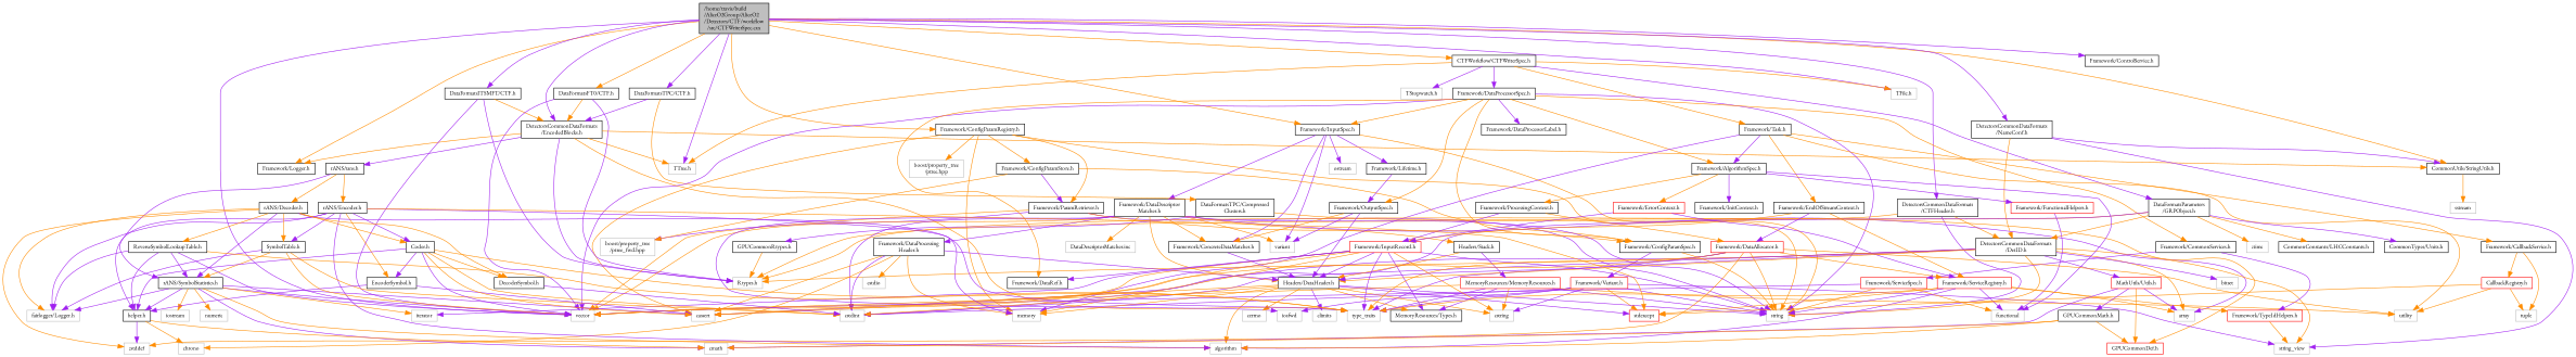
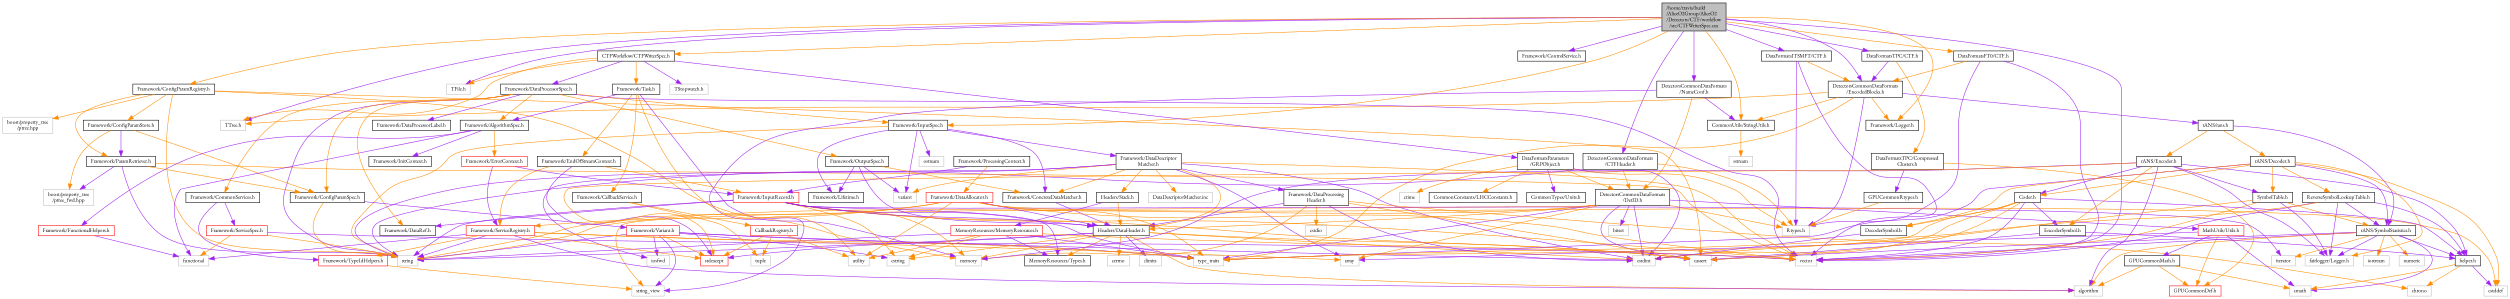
  digraph {
    fontname="EB Garamond"
    node [color=black fontname="EB Garamond" fontsize=10 shape=record]
    edge [color=darkorange fontname="EB Garamond" fontsize=10 labelfontname=Helvetica labelfontsize=10 style=solid]
    n1 [fillcolor=grey75 fontcolor=black height=0.2 label="/home/travis/build\l/AliceO2Group/AliceO2\l/Detectors/CTF/workflow\l/src/CTFWriterSpec.cxx" style=filled width=0.4]
    n2 [color=grey75 height=0.2 label=vector width=0.4]
    n3 [color=grey75 height=0.2 label="TFile.h" width=0.4]
    n4 [color=grey75 height=0.2 label="TTree.h" width=0.4]
    n5 [height=0.2 label="Framework/Logger.h" width=0.4]
    n6 [height=0.2 label="Framework/ControlService.h" width=0.4]
    n7 [height=0.2 label="Framework/ConfigParamRegistry.h" width=0.4]
    n8 [height=0.2 label="Framework/InputSpec.h" width=0.4]
    n9 [height=0.2 label="CommonUtils/StringUtils.h" width=0.4]
    n10 [height=0.2 label="CTFWorkflow/CTFWriterSpec.h" width=0.4]
    n11 [height=0.2 label="DetectorsCommonDataFormats\l/EncodedBlocks.h" width=0.4]
    n12 [height=0.2 label="DetectorsCommonDataFormats\l/CTFHeader.h" width=0.4]
    n13 [height=0.2 label="DetectorsCommonDataFormats\l/NameConf.h" width=0.4]
    n14 [height=0.2 label="DataFormatsITSMFT/CTF.h" width=0.4]
    n15 [height=0.2 label="DataFormatsTPC/CTF.h" width=0.4]
    n16 [height=0.2 label="DataFormatsFT0/CTF.h" width=0.4]
    n17 [height=0.2 label="Framework/ParamRetriever.h" width=0.4]
    n18 [color=grey75 height=0.2 label=string width=0.4]
    n19 [height=0.2 label="Framework/ConfigParamStore.h" width=0.4]
    n20 [color=grey75 height=0.2 label="boost/property_tree\l/ptree.hpp" width=0.4]
    n21 [color=grey75 height=0.2 label=memory width=0.4]
    n22 [color=grey75 height=0.2 label=cassert width=0.4]
    n23 [height=0.2 label="Framework/Lifetime.h" width=0.4]
    n24 [height=0.2 label="Framework/ConcreteDataMatcher.h" width=0.4]
    n25 [height=0.2 label="Framework/DataDescriptor\lMatcher.h" width=0.4]
    n26 [color=grey75 height=0.2 label=variant width=0.4]
    n27 [color=grey75 height=0.2 label=ostream width=0.4]
    n28 [color=grey75 height=0.2 label=sstream width=0.4]
    n29 [height=0.2 label="Framework/DataProcessorSpec.h" width=0.4]
    n30 [height=0.2 label="Framework/Task.h" width=0.4]
    n31 [height=0.2 label="DataFormatsParameters\l/GRPObject.h" width=0.4]
    n32 [color=grey75 height=0.2 label="TStopwatch.h" width=0.4]
    n33 [color=grey75 height=0.2 label=type_traits width=0.4]
    n34 [color=grey75 height=0.2 label="Rtypes.h" width=0.4]
    n35 [height=0.2 label="rANS/rans.h" width=0.4]
    n36 [height=0.2 label="DetectorsCommonDataFormats\l/DetID.h" width=0.4]
    n37 [color=grey75 height=0.2 label=string_view width=0.4]
    n38 [height=0.2 label="DataFormatsTPC/Compressed\lClusters.h" width=0.4]
    n39 [height=0.2 label="Framework/ConfigParamSpec.h" width=0.4]
    n40 [color=grey75 height=0.2 label="boost/property_tree\l/ptree_fwd.hpp" width=0.4]
    n41 [color=red height=0.2 label="Framework/Variant.h" width=0.4]
    n42 [color=grey75 height=0.2 label=cstring width=0.4]
    n43 [color=grey75 height=0.2 label=cstdint width=0.4]
    n44 [color=red height=0.2 label=stdexcept width=0.4]
    n45 [color=grey75 height=0.2 label=iosfwd width=0.4]
    n46 [height=0.2 label="Headers/DataHeader.h" width=0.4]
    n47 [height=0.2 label="Framework/DataProcessing\lHeader.h" width=0.4]
    n48 [height=0.2 label="Headers/Stack.h" width=0.4]
    n49 [color=grey75 height=0.2 label=array width=0.4]
    n50 [color=grey75 height=0.2 label="DataDescriptorMatcher.inc" width=0.4]
    n51 [color=grey75 height=0.2 label=algorithm width=0.4]
    n52 [color=grey75 height=0.2 label=climits width=0.4]
    n53 [height=0.2 label="MemoryResources/Types.h" width=0.4]
    n54 [color=grey75 height=0.2 label=cerrno width=0.4]
    n55 [color=grey75 height=0.2 label=cstdio width=0.4]
    n56 [color=grey75 height=0.2 label=chrono width=0.4]
    n57 [color=red height=0.2 label="MemoryResources/MemoryResources.h" width=0.4]
    n58 [color=grey75 height=0.2 label=utility width=0.4]
    n59 [height=0.2 label="Framework/AlgorithmSpec.h" width=0.4]
    n60 [height=0.2 label="Framework/DataRef.h" width=0.4]
    n61 [height=0.2 label="Framework/DataProcessorLabel.h" width=0.4]
    n62 [height=0.2 label="Framework/OutputSpec.h" width=0.4]
    n63 [height=0.2 label="Framework/CommonServices.h" width=0.4]
    n64 [height=0.2 label="Framework/CallbackService.h" width=0.4]
    n65 [height=0.2 label="Framework/EndOfStreamContext.h" width=0.4]
    n66 [color=grey75 height=0.2 label=ctime width=0.4]
    n67 [height=0.2 label="CommonConstants/LHCConstants.h" width=0.4]
    n68 [height=0.2 label="CommonTypes/Units.h" width=0.4]
    n69 [height=0.2 label="Framework/ProcessingContext.h" width=0.4]
    n70 [color=grey75 height=0.2 label=functional width=0.4]
    n71 [color=red height=0.2 label="Framework/ErrorContext.h" width=0.4]
    n72 [height=0.2 label="Framework/InitContext.h" width=0.4]
    n73 [color=red height=0.2 label="Framework/FunctionalHelpers.h" width=0.4]
    n74 [color=red height=0.2 label="Framework/TypeIdHelpers.h" width=0.4]
    n75 [color=red height=0.2 label="Framework/ServiceSpec.h" width=0.4]
    n76 [color=red height=0.2 label="Framework/InputRecord.h" width=0.4]
    n77 [color=red height=0.2 label="Framework/DataAllocator.h" width=0.4]
    n78 [color=red height=0.2 label="Framework/ServiceRegistry.h" width=0.4]
    n79 [color=grey75 height=0.2 label=iterator width=0.4]
    n80 [color=grey75 height=0.2 label=cstddef width=0.4]
    n81 [color=red height=0.2 label="CallbackRegistry.h" width=0.4]
    n82 [color=grey75 height=0.2 label=tuple width=0.4]
    n83 [color=grey75 height=0.2 label=bitset width=0.4]
    n84 [color=red height=0.2 label="MathUtils/Utils.h" width=0.4]
    n85 [color=grey75 height=0.2 label=cmath width=0.4]
    n86 [color=red height=0.2 label="GPUCommonDef.h" width=0.4]
    n87 [height=0.2 label="GPUCommonMath.h" width=0.4]
    n88 [height=0.2 label="rANS/SymbolStatistics.h" width=0.4]
    n89 [height=0.2 label="rANS/Encoder.h" width=0.4]
    n90 [height=0.2 label="rANS/Decoder.h" width=0.4]
    n91 [color=grey75 height=0.2 label=iostream width=0.4]
    n92 [color=grey75 height=0.2 label=numeric width=0.4]
    n93 [color=grey75 height=0.2 label="fairlogger/Logger.h" width=0.4]
    n94 [height=0.2 label="helper.h" width=0.4]
    n95 [height=0.2 label="SymbolTable.h" width=0.4]
    n96 [height=0.2 label="EncoderSymbol.h" width=0.4]
    n97 [height=0.2 label="Coder.h" width=0.4]
    n98 [height=0.2 label="DecoderSymbol.h" width=0.4]
    n99 [height=0.2 label="ReverseSymbolLookupTable.h" width=0.4]
    n100 [height=0.2 label="GPUCommonRtypes.h" width=0.4]
    n1 -> n2 [color=purple]
    n1 -> n3 [color=purple]
    n1 -> n4 [color=purple]
    n1 -> n5
    n1 -> n6 [color=purple]
    n1 -> n7
    n1 -> n8
    n1 -> n9
    n1 -> n10
    n1 -> n11 [color=purple]
    n1 -> n12 [color=purple]
    n1 -> n13 [color=purple]
    n1 -> n14 [color=purple]
    n1 -> n15 [color=purple]
    n1 -> n16
    n7 -> n17
    n7 -> n18
    n7 -> n19
    n7 -> n20
    n7 -> n21
    n7 -> n22
    n8 -> n18
    n8 -> n23 [color=purple]
    n8 -> n24 [color=purple]
    n8 -> n25 [color=purple]
    n8 -> n26 [color=purple]
    n8 -> n27 [color=purple]
    n9 -> n28
    n10 -> n3
    n10 -> n4
    n10 -> n29 [color=purple]
    n10 -> n30
    n10 -> n31 [color=purple]
    n10 -> n32 [color=purple]
    n11 -> n4
    n11 -> n5
    n11 -> n9
    n11 -> n33
    n11 -> n34 [color=purple]
    n11 -> n35 [color=purple]
    n12 -> n18 [color=purple]
    n12 -> n34
    n12 -> n36
    n13 -> n9 [color=purple]
    n13 -> n36
    n13 -> n37 [color=purple]
    n14 -> n2 [color=purple]
    n14 -> n11
    n14 -> n34 [color=purple]
    n15 -> n11 [color=purple]
    n15 -> n38
    n16 -> n2 [color=purple]
    n16 -> n11
    n16 -> n34 [color=purple]
    n17 -> n2
    n17 -> n18 [color=purple]
    n17 -> n39
    n17 -> n40 [color=purple]
    n19 -> n17 [color=purple]
    n19 -> n39
    n19 -> n40
    n24 -> n46 [color=purple]
    n25 -> n2
    n25 -> n18 [color=purple]
    n25 -> n24
    n25 -> n26
    n25 -> n43 [color=purple]
    n25 -> n45 [color=purple]
    n25 -> n46
    n25 -> n47 [color=purple]
    n25 -> n48
    n25 -> n49 [color=purple]
    n25 -> n50
    n29 -> n2 [color=purple]
    n29 -> n8
    n29 -> n18 [color=purple]
    n29 -> n39
    n29 -> n59
    n29 -> n60
    n29 -> n61 [color=purple]
    n29 -> n62
    n29 -> n63
    n30 -> n21 [color=purple]
    n30 -> n58
    n30 -> n59 [color=purple]
    n30 -> n64
    n30 -> n65
    n31 -> n34
    n31 -> n36
    n31 -> n43 [color=purple]
    n31 -> n66
    n31 -> n67
    n31 -> n68 [color=purple]
    n35 -> n88 [color=purple]
    n35 -> n89
    n35 -> n90
    n36 -> n18
    n36 -> n22 [color=purple]
    n36 -> n33 [color=purple]
    n36 -> n34
    n36 -> n37
    n36 -> n43 [color=purple]
    n36 -> n46
    n36 -> n49
    n36 -> n83 [color=purple]
    n36 -> n84 [color=purple]
    n38 -> n86
    n38 -> n100 [color=purple]
    n39 -> n18
    n39 -> n41 [color=purple]
    n41 -> n18 [color=purple]
    n41 -> n33 [color=purple]
    n41 -> n37 [color=purple]
    n41 -> n42 [color=purple]
    n41 -> n43 [color=purple]
    n41 -> n44
    n41 -> n45 [color=purple]
    n46 -> n18 [color=purple]
    n46 -> n21
    n46 -> n22
    n46 -> n42
    n46 -> n43
    n46 -> n44 [color=purple]
    n46 -> n51
    n46 -> n52 [color=purple]
    n46 -> n53
    n46 -> n54
    n47 -> n21
    n47 -> n22
    n47 -> n43 [color=purple]
    n47 -> n46 [color=purple]
    n47 -> n55
    n47 -> n56
    n48 -> n46
    n48 -> n57 [color=purple]
    n57 -> n2
    n57 -> n18 [color=purple]
    n57 -> n33 [color=purple]
    n57 -> n42
    n57 -> n53 [color=purple]
    n57 -> n58
-   n59 -> n69
    n59 -> n70 [color=purple]
    n59 -> n71
    n59 -> n72 [color=purple]
    n59 -> n73 [color=purple]
-   n23 -> n62 [color=purple]
+   n62 -> n23 [color=purple]
    n62 -> n24
    n62 -> n26 [color=purple]
    n62 -> n46 [color=purple]
    n63 -> n74 [color=purple]
    n63 -> n75 [color=purple]
    n64 -> n81
    n64 -> n82
    n65 -> n76
-   n65 -> n77 [color=purple]
+   n65 -> n44 [color=purple]
    n65 -> n78
    n69 -> n76 [color=purple]
    n69 -> n77
    n71 -> n76 [color=purple]
    n71 -> n78 [color=purple]
    n73 -> n70 [color=purple]
    n74 -> n37
    n75 -> n2 [color=purple]
    n75 -> n18
    n75 -> n70
    n76 -> n2
    n76 -> n18 [color=purple]
    n76 -> n21
    n76 -> n22
    n76 -> n33 [color=purple]
    n76 -> n42
    n76 -> n46 [color=purple]
    n76 -> n53 [color=purple]
    n76 -> n60 [color=purple]
    n76 -> n79 [color=purple]
    n77 -> n2
    n77 -> n18
    n77 -> n33
    n77 -> n46 [color=purple]
    n77 -> n58
    n77 -> n78
    n77 -> n80
    n78 -> n18 [color=purple]
    n78 -> n33
    n78 -> n44
    n78 -> n49
    n78 -> n51 [color=purple]
    n78 -> n70 [color=purple]
    n78 -> n74
    n81 -> n44
    n81 -> n58
    n81 -> n82
    n84 -> n49 [color=purple]
    n84 -> n85 [color=purple]
    n84 -> n86
    n84 -> n87 [color=purple]
    n87 -> n51
    n87 -> n85
    n87 -> n86
    n88 -> n2 [color=purple]
    n88 -> n22 [color=purple]
    n88 -> n51
    n88 -> n79
    n88 -> n85 [color=purple]
    n88 -> n91
    n88 -> n92
    n88 -> n93 [color=purple]
    n88 -> n94 [color=purple]
    n89 -> n21 [color=purple]
    n89 -> n44
    n89 -> n51 [color=purple]
    n89 -> n93 [color=purple]
    n89 -> n94 [color=purple]
    n89 -> n95 [color=purple]
    n89 -> n96
    n89 -> n97 [color=purple]
    n90 -> n33 [color=purple]
    n90 -> n80
    n90 -> n88 [color=purple]
    n90 -> n93
    n90 -> n95
    n90 -> n97
    n90 -> n98
    n90 -> n99
    n94 -> n56
    n94 -> n80 [color=purple]
    n94 -> n85
    n95 -> n2
    n95 -> n43
    n95 -> n88
    n95 -> n93 [color=purple]
    n96 -> n22 [color=purple]
    n96 -> n94 [color=purple]
    n97 -> n2 [color=purple]
    n97 -> n22
    n97 -> n33
    n97 -> n43
    n97 -> n94 [color=purple]
    n97 -> n96 [color=purple]
    n97 -> n98
    n98 -> n43 [color=purple]
    n99 -> n2 [color=purple]
    n99 -> n33
    n99 -> n88 [color=purple]
    n99 -> n93 [color=purple]
    n99 -> n94 [color=purple]
    n100 -> n34
  }
